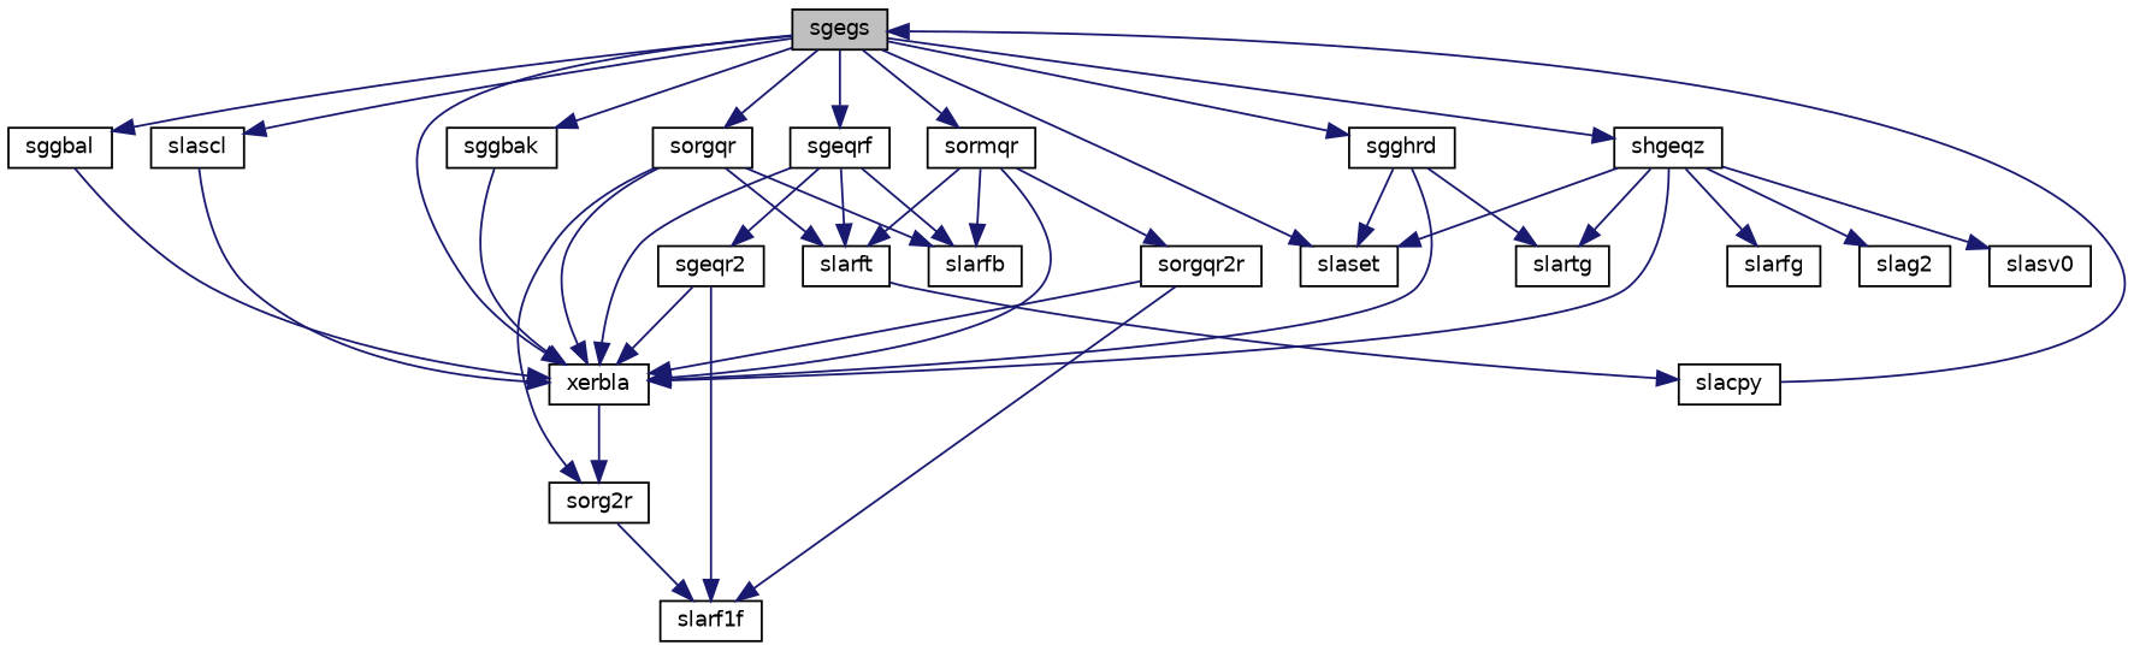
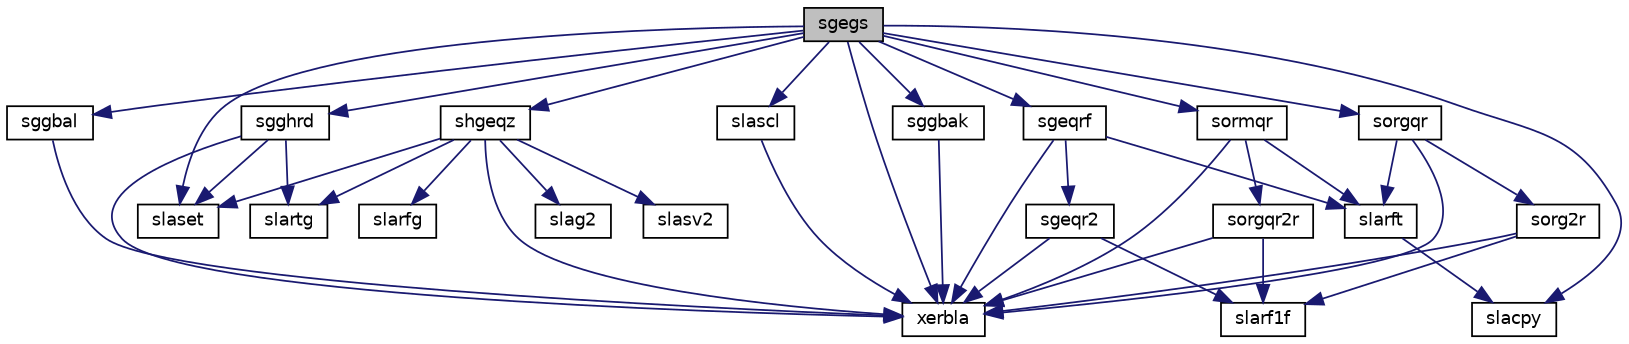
  digraph {
    rankdir=TB
    node [color=black fillcolor=white fontname=Helvetica fontsize=10 shape=record style=filled]
    edge [color=midnightblue fontname=Helvetica fontsize=10 labelfontname=Helvetica labelfontsize=10 style=solid]
    n1 [fillcolor=grey75 fontcolor=black height=0.2 label=sgegs width=0.4]
    n2 [height=0.2 label=sgeqrf width=0.4]
    n3 [height=0.2 label=xerbla width=0.4]
    n4 [height=0.2 label=slacpy width=0.4]
    n5 [height=0.2 label=sggbak width=0.4]
    n6 [height=0.2 label=sggbal width=0.4]
    n7 [height=0.2 label=sgghrd width=0.4]
    n8 [height=0.2 label=slaset width=0.4]
    n9 [height=0.2 label=shgeqz width=0.4]
    n10 [height=0.2 label=slascl width=0.4]
    n11 [height=0.2 label=sorgqr width=0.4]
    n12 [height=0.2 label=sormqr width=0.4]
    n13 [height=0.2 label=sgeqr2 width=0.4]
-   n14 [height=0.2 label=slarfb width=0.4]
    n15 [height=0.2 label=slarft width=0.4]
    n16 [height=0.2 label=slartg width=0.4]
    n17 [height=0.2 label=slarfg width=0.4]
    n18 [height=0.2 label=slag2 width=0.4]
-   n19 [height=0.2 label=slasv0 width=0.4]
+   n19 [height=0.2 label=slasv2 width=0.4]
    n20 [height=0.2 label=sorg2r width=0.4]
    n21 [height=0.2 label=sorgqr2r width=0.4]
    n22 [height=0.2 label=slarf1f width=0.4]
    n1 -> n2
    n1 -> n3
-   n4 -> n1
+   n1 -> n4
    n1 -> n5
    n1 -> n6
    n1 -> n7
    n1 -> n8
    n1 -> n9
    n1 -> n10
    n1 -> n11
    n1 -> n12
    n2 -> n3
    n2 -> n13
-   n2 -> n14
    n2 -> n15
    n5 -> n3
    n6 -> n3
    n7 -> n3
    n7 -> n8
    n7 -> n16
    n9 -> n3
    n9 -> n8
    n9 -> n16
    n9 -> n17
    n9 -> n18
    n9 -> n19
    n10 -> n3
    n11 -> n3
-   n11 -> n14
    n11 -> n15
    n11 -> n20
    n12 -> n3
-   n12 -> n14
    n12 -> n15
    n12 -> n21
    n13 -> n3
    n13 -> n22
    n15 -> n4
-   n3 -> n20
+   n20 -> n3
    n20 -> n22
    n21 -> n3
    n21 -> n22
  }
